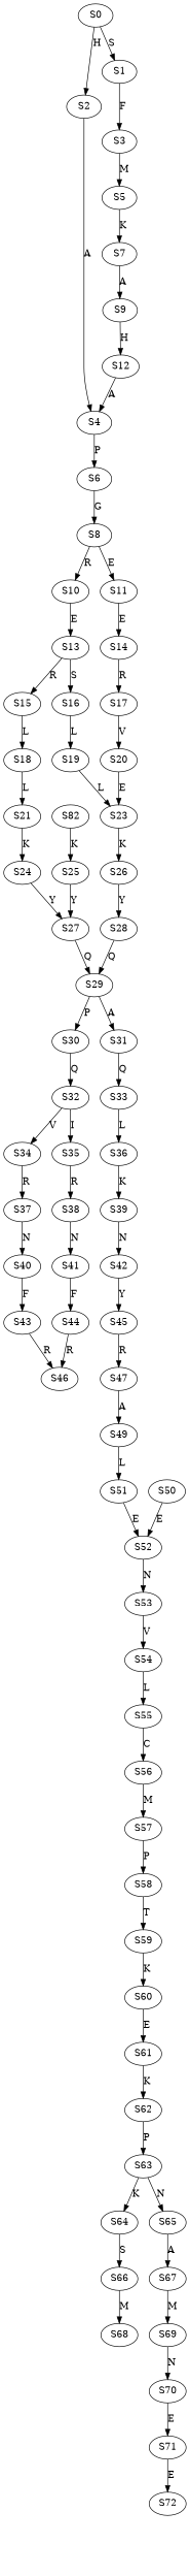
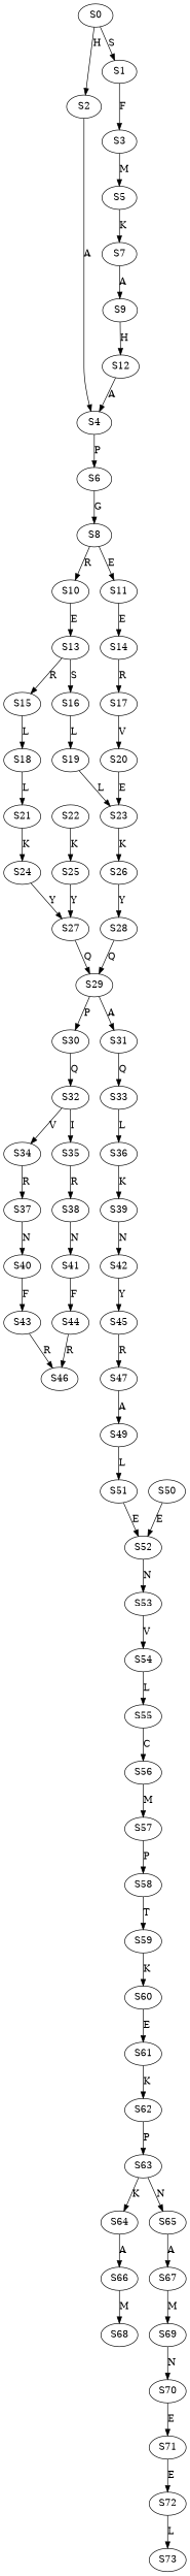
  strict digraph {
    S0
    S1
    S2
    S3
    S4
    S5
    S6
    S7
    S8
    S9
    S10
    S11
    S12
    S13
    S14
    S15
    S16
    S17
    S18
    S19
    S20
    S21
    S23
    S24
-   S22 [label=S82]
+   S22
    S25
    S26
    S27
    S28
    S29
    S30
    S31
    S32
    S33
    S34
    S35
    S36
    S37
    S38
    S39
    S40
    S41
    S42
    S43
    S44
    S45
    S46
    S47
    S49
    S51
    S50
    S52
    S53
    S54
    S55
    S56
    S57
    S58
    S59
    S60
    S61
    S62
    S63
    S64
    S65
    S66
    S67
    S68
    S69
    S70
    S71
    S72
+   S73
    S0 -> S1 [label=S]
    S0 -> S2 [label=H]
    S1 -> S3 [label=F]
    S2 -> S4 [label=A]
    S3 -> S5 [label=M]
    S4 -> S6 [label=P]
    S5 -> S7 [label=K]
    S6 -> S8 [label=G]
    S7 -> S9 [label=A]
    S8 -> S10 [label=R]
    S8 -> S11 [label=E]
    S9 -> S12 [label=H]
    S10 -> S13 [label=E]
    S11 -> S14 [label=E]
    S12 -> S4 [label=A]
    S13 -> S15 [label=R]
    S13 -> S16 [label=S]
    S14 -> S17 [label=R]
    S15 -> S18 [label=L]
    S16 -> S19 [label=L]
    S17 -> S20 [label=V]
    S18 -> S21 [label=L]
    S19 -> S23 [label=L]
    S20 -> S23 [label=E]
    S21 -> S24 [label=K]
    S23 -> S26 [label=K]
    S24 -> S27 [label=Y]
    S22 -> S25 [label=K]
    S25 -> S27 [label=Y]
    S26 -> S28 [label=Y]
    S27 -> S29 [label=Q]
    S28 -> S29 [label=Q]
    S29 -> S30 [label=P]
    S29 -> S31 [label=A]
    S30 -> S32 [label=Q]
    S31 -> S33 [label=Q]
    S32 -> S34 [label=V]
    S32 -> S35 [label=I]
    S33 -> S36 [label=L]
    S34 -> S37 [label=R]
    S35 -> S38 [label=R]
    S36 -> S39 [label=K]
    S37 -> S40 [label=N]
    S38 -> S41 [label=N]
    S39 -> S42 [label=N]
    S40 -> S43 [label=F]
    S41 -> S44 [label=F]
    S42 -> S45 [label=Y]
    S43 -> S46 [label=R]
    S44 -> S46 [label=R]
    S45 -> S47 [label=R]
    S47 -> S49 [label=A]
    S49 -> S51 [label=L]
    S51 -> S52 [label=E]
    S50 -> S52 [label=E]
    S52 -> S53 [label=N]
    S53 -> S54 [label=V]
    S54 -> S55 [label=L]
    S55 -> S56 [label=C]
    S56 -> S57 [label=M]
    S57 -> S58 [label=P]
    S58 -> S59 [label=T]
    S59 -> S60 [label=K]
    S60 -> S61 [label=E]
    S61 -> S62 [label=K]
    S62 -> S63 [label=P]
    S63 -> S64 [label=K]
    S63 -> S65 [label=N]
-   S64 -> S66 [label=S]
+   S64 -> S66 [label=A]
    S65 -> S67 [label=A]
    S66 -> S68 [label=M]
    S67 -> S69 [label=M]
    S69 -> S70 [label=N]
    S70 -> S71 [label=E]
    S71 -> S72 [label=E]
+   S72 -> S73 [label=L]
  }
